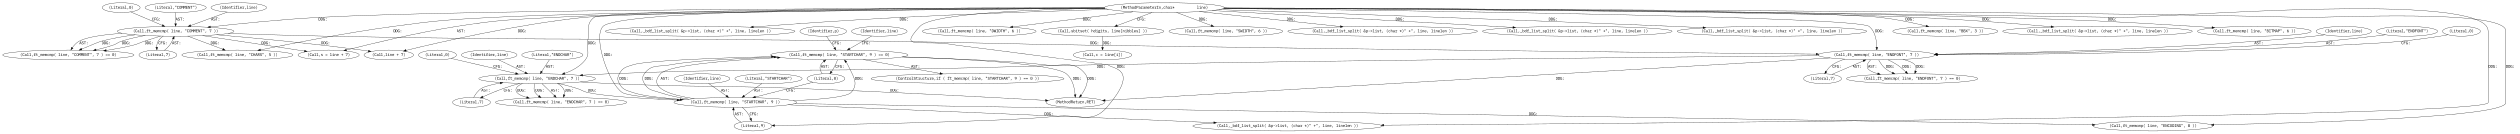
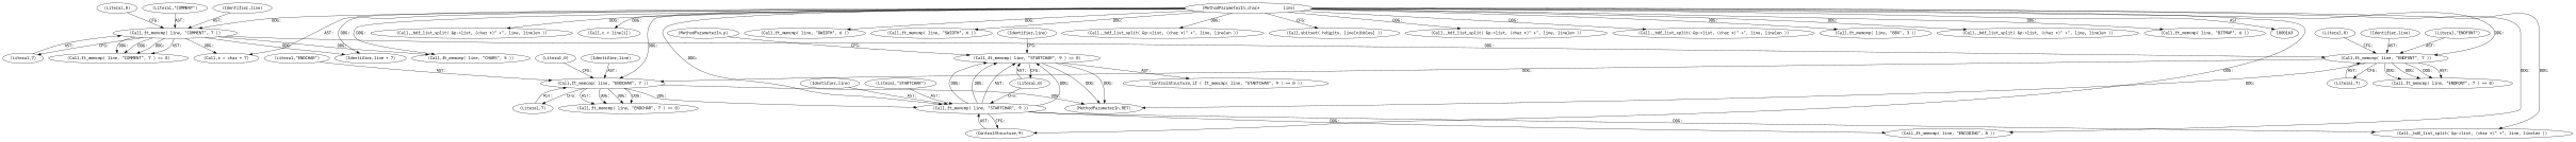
  digraph {
    fontname="IBM Plex Mono"
    node [fontname="IBM Plex Mono"]
    edge [fontname="IBM Plex Mono"]
    n1 [label="(Call,ft_memcmp( line, \"STARTCHAR\", 9 ) == 0)"]
    n2 [label="(Literal,0)"]
    n3 [label="(ControlStructure,if ( ft_memcmp( line, \"STARTCHAR\", 9 ) == 0 ))"]
-   n4 [label="(MethodReturn,RET)"]
+   n4 [label="(MethodParameterIn,RET)"]
    n5 [label="(Call,ft_memcmp( line, \"STARTCHAR\", 9 ))"]
    n6 [label="(Call,ft_memcmp( line, \"ENCODING\", 8 ))"]
    n7 [label="(Call,_bdf_list_split( &p->list, (char *)\" +\", line, linelen ))"]
-   n8 [label="(Literal,9)"]
+   n8 [label="(ControlStructure,9)"]
    n9 [label="(Call,ft_memcmp( line, \"ENDCHAR\", 7 ))"]
    n10 [label="(Call,ft_memcmp( line, \"ENDCHAR\", 7 ) == 0)"]
    n11 [label="(Literal,7)"]
    n12 [label="(Call,ft_memcmp( line, \"ENDFONT\", 7 ))"]
    n13 [label="(Call,ft_memcmp( line, \"ENDFONT\", 7 ) == 0)"]
    n14 [label="(Literal,7)"]
    n15 [label="(Call,ft_memcmp( line, \"COMMENT\", 7 ))"]
-   n16 [label="(Call,line + 7)"]
+   n16 [label="(Identifier,line + 7)"]
    n17 [label="(Literal,7)"]
-   n18 [label="(Call,s = line + 7)"]
+   n18 [label="(Call,s = char + 7)"]
    n19 [label="(Call,ft_memcmp( line, \"COMMENT\", 7 ) == 0)"]
    n20 [label="(Call,ft_memcmp( line, \"CHARS\", 5 ))"]
    n21 [label="(MethodParameterIn,char*          line)"]
    n22 [label="(Call,_bdf_list_split( &p->list, (char *)\" +\", line, linelen ))"]
    n23 [label="(Call,c = line[i])"]
    n24 [label="(Call,ft_memcmp( line, \"DWIDTH\", 6 ))"]
    n25 [label="(Call,ft_memcmp( line, \"SWIDTH\", 6 ))"]
    n26 [label="(Call,_bdf_list_split( &p->list, (char *)\" +\", line, linelen ))"]
    n27 [label="(Call,sbitset( hdigits, line[nibbles] ))"]
    n28 [label="(Call,_bdf_list_split( &p->list, (char *)\" +\", line, linelen ))"]
    n29 [label="(Call,_bdf_list_split( &p->list, (char *)\" +\", line, linelen ))"]
    n30 [label="(Call,ft_memcmp( line, \"BBX\", 3 ))"]
    n31 [label="(Call,_bdf_list_split( &p->list, (char *)\" +\", line, linelen ))"]
    n32 [label="(Call,ft_memcmp( line, \"BITMAP\", 6 ))"]
+   1000163
    n34 [label="(Identifier,line)"]
    n35 [label="(Literal,0)"]
    n36 [label="(Literal,\"ENDFONT\")"]
    n37 [label="(Identifier,line)"]
    n38 [label="(Identifier,line)"]
    n39 [label="(Literal,\"ENDCHAR\")"]
    n40 [label="(Literal,\"STARTCHAR\")"]
    n41 [label="(Identifier,line)"]
-   n42 [label="(Identifier,p)"]
+   n42 [label="(MethodParameterIn,p)"]
    n43 [label="(Literal,0)"]
    n44 [label="(Literal,\"COMMENT\")"]
    n45 [label="(Identifier,line)"]
    n46 [label="(Literal,0)"]
    n1 -> n2 [label="CFG: "]
    n1 -> n3 [label="AST: "]
    n1 -> n4 [label="DDG: "]
    n1 -> n4 [label="DDG: "]
    n2 -> n1 [label="AST: "]
    n2 -> n5 [label="CFG: "]
    n5 -> n1 [label="AST: "]
    n5 -> n1 [label="DDG: "]
    n5 -> n1 [label="DDG: "]
    n5 -> n1 [label="DDG: "]
    n5 -> n6 [label="DDG: "]
    n5 -> n7 [label="DDG: "]
    n5 -> n8 [label="CFG: "]
    n8 -> n5 [label="AST: "]
    n9 -> n4 [label="DDG: "]
    n9 -> n5 [label="DDG: "]
    n9 -> n10 [label="AST: "]
    n9 -> n10 [label="DDG: "]
    n9 -> n10 [label="DDG: "]
    n9 -> n10 [label="DDG: "]
    n9 -> n11 [label="CFG: "]
    n11 -> n9 [label="AST: "]
    n12 -> n4 [label="DDG: "]
    n12 -> n9 [label="DDG: "]
    n12 -> n13 [label="AST: "]
    n12 -> n13 [label="DDG: "]
    n12 -> n13 [label="DDG: "]
    n12 -> n13 [label="DDG: "]
    n12 -> n14 [label="CFG: "]
    n14 -> n12 [label="AST: "]
    n15 -> n12 [label="DDG: "]
    n15 -> n16 [label="DDG: "]
    n15 -> n17 [label="CFG: "]
    n15 -> n18 [label="DDG: "]
    n15 -> n19 [label="AST: "]
    n15 -> n19 [label="DDG: "]
    n15 -> n19 [label="DDG: "]
    n15 -> n19 [label="DDG: "]
    n15 -> n20 [label="DDG: "]
    n17 -> n15 [label="AST: "]
    n21 -> n5 [label="DDG: "]
    n21 -> n6 [label="DDG: "]
    n21 -> n7 [label="DDG: "]
    n21 -> n8 [label="DDG: "]
    n21 -> n9 [label="DDG: "]
    n21 -> n12 [label="DDG: "]
    n21 -> n15 [label="DDG: "]
    n21 -> n16 [label="DDG: "]
    n21 -> n18 [label="AST: "]
    n21 -> n20 [label="DDG: "]
    n21 -> n22 [label="DDG: "]
-   n27 -> n23 [label="DDG: "]
+   n21 -> n23 [label="DDG: "]
    n21 -> n24 [label="DDG: "]
    n21 -> n25 [label="DDG: "]
    n21 -> n26 [label="DDG: "]
    n21 -> n27 [label="CFG: "]
    n21 -> n28 [label="DDG: "]
    n21 -> n29 [label="DDG: "]
    n21 -> n30 [label="DDG: "]
    n21 -> n31 [label="DDG: "]
    n21 -> n32 [label="DDG: "]
+   n21 -> 1000163 [label="AST: "]
    n34 -> n12 [label="AST: "]
    n35 -> n15 [label="CFG: "]
    n36 -> n12 [label="AST: "]
    n37 -> n9 [label="AST: "]
    n38 -> n5 [label="AST: "]
    n39 -> n9 [label="AST: "]
    n40 -> n5 [label="AST: "]
    n41 -> n1 [label="CFG: "]
    n42 -> n1 [label="CFG: "]
    n43 -> n12 [label="CFG: "]
    n44 -> n15 [label="AST: "]
    n45 -> n15 [label="AST: "]
    n46 -> n9 [label="CFG: "]
  }
